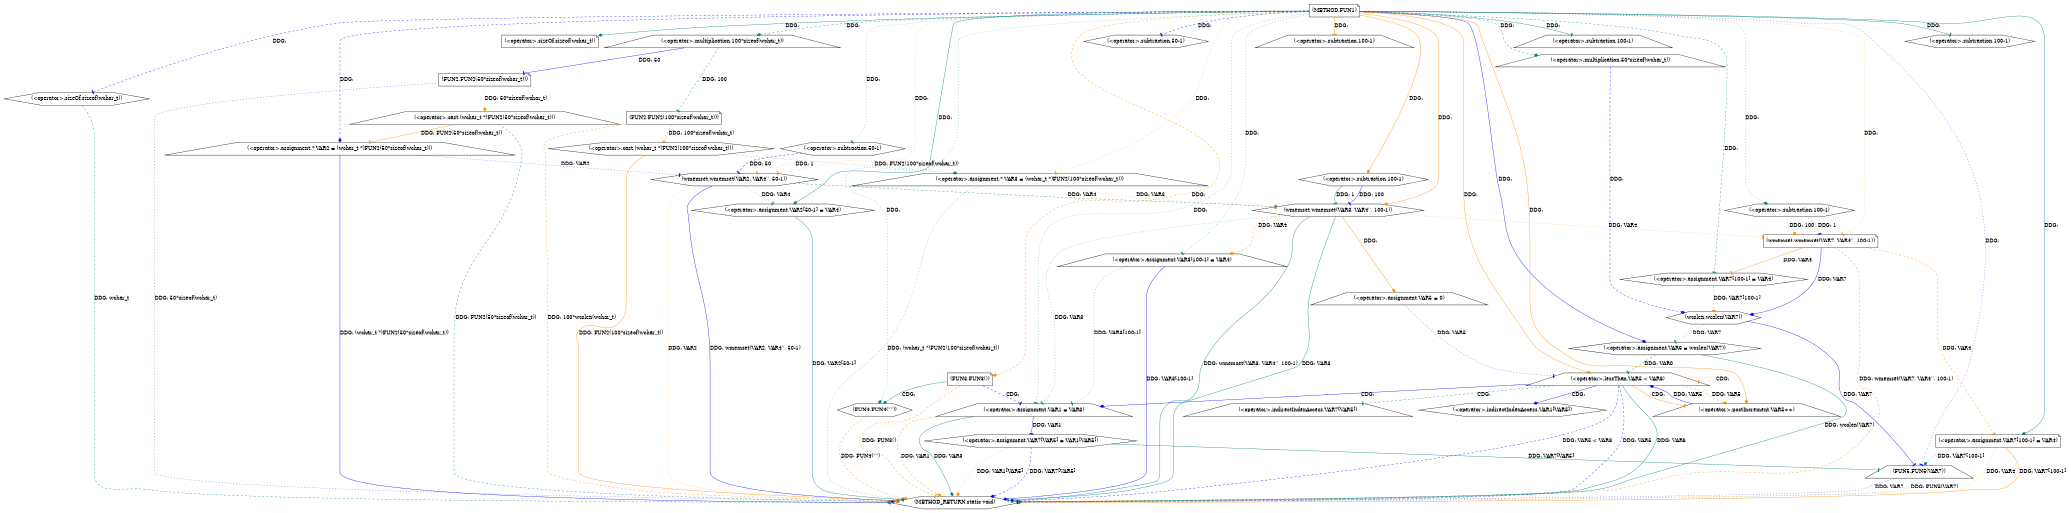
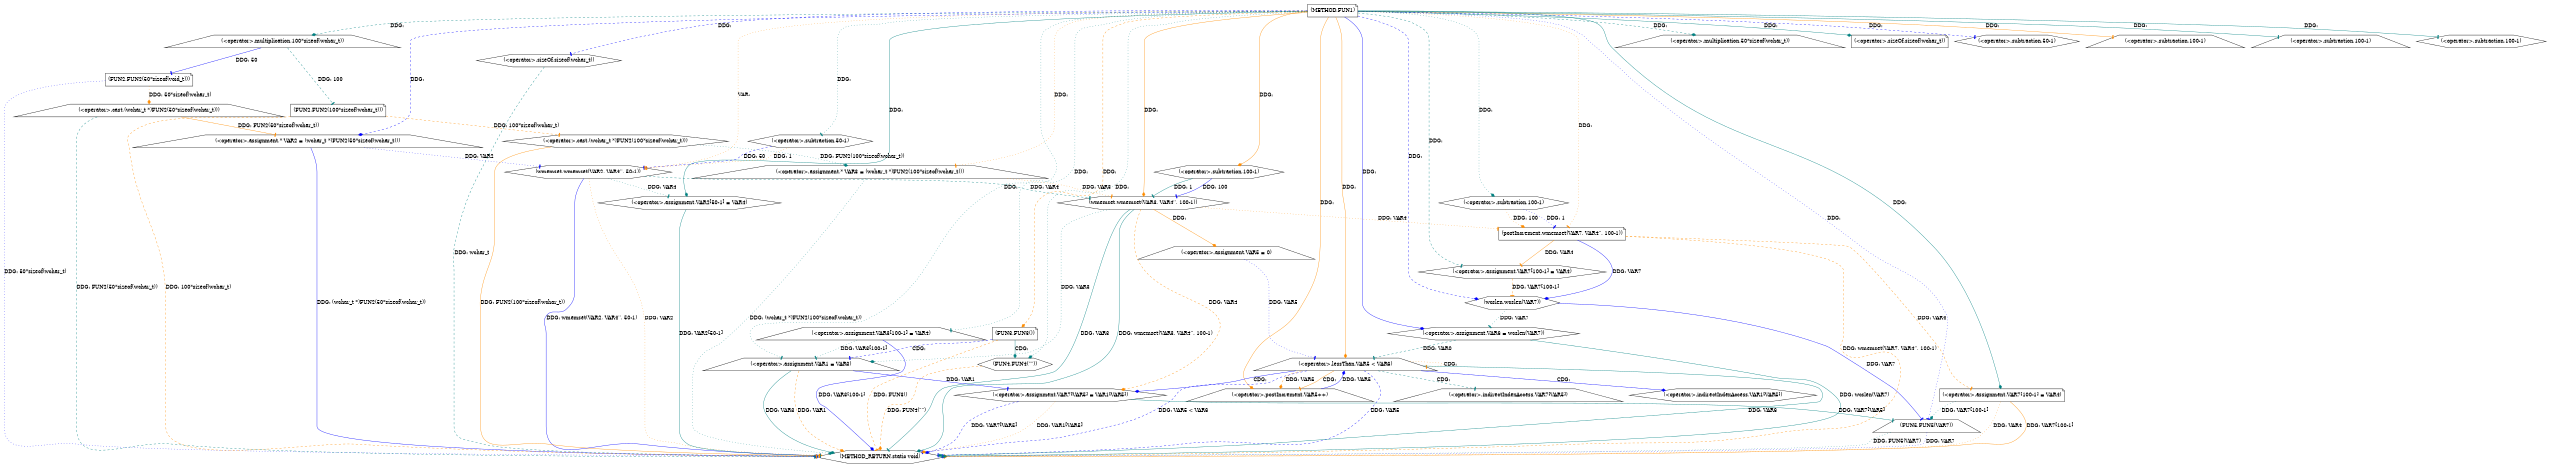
  digraph {
    node [shape=hexagon]
    edge [arrowhead=tee color=teal style=solid]
    n1 [label="(METHOD,FUN1)" shape=note]
    n2 [label="(<operator>.assignment,* VAR2 = (wchar_t *)FUN2(50*sizeof(wchar_t)))" shape=trapezium]
    n3 [label="(<operator>.multiplication,50*sizeof(wchar_t))" shape=trapezium]
    n4 [label="(<operator>.sizeOf,sizeof(wchar_t))" shape=note]
    n5 [label="(<operator>.assignment,* VAR3 = (wchar_t *)FUN2(100*sizeof(wchar_t)))" shape=trapezium]
    n6 [label="(<operator>.multiplication,100*sizeof(wchar_t))" shape=trapezium]
    n7 [label="(<operator>.sizeOf,sizeof(wchar_t))"]
    n8 [label="(wmemset,wmemset(VAR2, VAR4'', 50-1))"]
    n9 [label="(<operator>.subtraction,50-1)"]
    n10 [label="(<operator>.assignment,VAR2[50-1] = VAR4)"]
    n11 [label="(<operator>.subtraction,50-1)"]
    n12 [label="(wmemset,wmemset(VAR3, VAR4'', 100-1))"]
    n13 [label="(<operator>.subtraction,100-1)"]
    n14 [label="(<operator>.assignment,VAR3[100-1] = VAR4)" shape=trapezium]
    n15 [label="(<operator>.subtraction,100-1)" shape=trapezium]
    n16 [label="(FUN3,FUN3())" shape=note]
    n17 [label="(FUN4,FUN4(\"\"))"]
    n18 [label="(<operator>.assignment,VAR1 = VAR3)" shape=trapezium]
-   n19 [label="(wmemset,wmemset(VAR7, VAR4'', 100-1))" shape=note]
+   n19 [label="(postIncrement,wmemset(VAR7, VAR4'', 100-1))" shape=note]
    n20 [label="(<operator>.subtraction,100-1)"]
    n21 [label="(<operator>.assignment,VAR7[100-1] = VAR4)"]
    n22 [label="(<operator>.subtraction,100-1)" shape=trapezium]
    n23 [label="(<operator>.assignment,VAR6 = wcslen(VAR7))"]
    n24 [label="(wcslen,wcslen(VAR7))"]
    n25 [label="(<operator>.lessThan,VAR5 < VAR6)" shape=trapezium]
    n26 [label="(<operator>.postIncrement,VAR5++)" shape=trapezium]
    n27 [label="(<operator>.assignment,VAR7[100-1] = VAR4)" shape=note]
    n28 [label="(<operator>.subtraction,100-1)"]
    n29 [label="(FUN5,FUN5(VAR7))" shape=trapezium]
    n30 [label="(METHOD_RETURN,static void)"]
-   n31 [label="(FUN2,FUN2(50*sizeof(wchar_t)))" shape=note]
+   n31 [label="(FUN2,FUN2(50*sizeof(void_t)))" shape=note]
    n32 [label="(FUN2,FUN2(100*sizeof(wchar_t)))" shape=note]
    n33 [label="(<operator>.assignment,VAR5 = 0)" shape=trapezium]
    n34 [label="(<operator>.assignment,VAR7[VAR5] = VAR1[VAR5])"]
    n35 [label="(<operator>.indirectIndexAccess,VAR7[VAR5])" shape=trapezium]
    n36 [label="(<operator>.indirectIndexAccess,VAR1[VAR5])"]
    n37 [label="(<operator>.cast,(wchar_t *)FUN2(50*sizeof(wchar_t)))" shape=trapezium]
    n38 [label="(<operator>.cast,(wchar_t *)FUN2(100*sizeof(wchar_t)))"]
    n1 -> n2 [arrowhead=diamond color=blue label="DDG: " style=dashed]
    n1 -> n3 [arrowhead=diamond label="DDG: " style=dashed]
    n1 -> n4 [arrowhead=diamond label="DDG: "]
    n1 -> n5 [color=darkorange label="DDG: " style=dotted]
    n1 -> n6 [arrowhead=diamond label="DDG: " style=dashed]
    n1 -> n7 [color=blue label="DDG: " style=dashed]
-   n1 -> n8 [color=darkorange label="DDG: " style=dotted]
+   n1 -> n8 [color=darkorange label="VAR: " style=dotted]
    n1 -> n9 [label="DDG: " style=dotted]
    n1 -> n10 [arrowhead=diamond label="DDG: "]
    n1 -> n11 [color=blue label="DDG: " style=dashed]
    n1 -> n12 [arrowhead=diamond color=darkorange label="DDG: "]
    n1 -> n13 [arrowhead=diamond color=darkorange label="DDG: "]
    n1 -> n14 [label="DDG: " style=dotted]
    n1 -> n15 [color=darkorange label="DDG: "]
    n1 -> n16 [arrowhead=diamond color=darkorange label="DDG: " style=dashed]
    n1 -> n17 [arrowhead=diamond label="DDG: " style=dotted]
    n1 -> n18 [label="DDG: " style=dotted]
    n1 -> n19 [color=darkorange label="DDG: " style=dotted]
    n1 -> n20 [arrowhead=diamond label="DDG: " style=dotted]
    n1 -> n21 [label="DDG: " style=dashed]
    n1 -> n22 [label="DDG: "]
    n1 -> n23 [arrowhead=diamond color=blue label="DDG: "]
-   n3 -> n24 [arrowhead=diamond color=blue label="DDG: " style=dashed]
+   n1 -> n24 [arrowhead=diamond color=blue label="DDG: " style=dashed]
    n1 -> n25 [arrowhead=diamond color=darkorange label="DDG: "]
    n1 -> n26 [arrowhead=diamond color=darkorange label="DDG: "]
    n1 -> n27 [arrowhead=diamond label="DDG: "]
    n1 -> n28 [label="DDG: "]
    n1 -> n29 [color=blue label="DDG: " style=dotted]
    n2 -> n8 [color=blue label="DDG: VAR2" style=dotted]
    n2 -> n30 [color=blue label="DDG: (wchar_t *)FUN2(50*sizeof(wchar_t))"]
    n5 -> n12 [color=darkorange label="DDG: VAR3" style=dotted]
    n5 -> n30 [arrowhead=diamond label="DDG: (wchar_t *)FUN2(100*sizeof(wchar_t))" style=dotted]
    n6 -> n31 [color=blue label="DDG: 50"]
    n6 -> n32 [label="DDG: 100" style=dashed]
    n7 -> n30 [arrowhead=diamond label="DDG: wchar_t" style=dashed]
    n8 -> n10 [label="DDG: VAR4" style=dotted]
    n8 -> n12 [label="DDG: VAR4" style=dashed]
    n8 -> n30 [color=blue label="DDG: wmemset(VAR2, VAR4'', 50-1)"]
    n8 -> n30 [arrowhead=diamond color=darkorange label="DDG: VAR2" style=dotted]
    n9 -> n8 [color=blue label="DDG: 50" style=dashed]
    n9 -> n8 [color=darkorange label="DDG: 1" style=dotted]
    n10 -> n30 [label="DDG: VAR2[50-1]"]
-   n12 -> n14 [arrowhead=diamond color=darkorange label="DDG: VAR4" style=dashed]
-   n12 -> n18 [label="DDG: VAR3" style=dotted]
+   n12 -> n34 [arrowhead=diamond color=darkorange label="DDG: VAR4" style=dashed]
+   n12 -> n18 [arrowhead=diamond label="DDG: VAR3" style=dotted]
    n12 -> n19 [color=darkorange label="DDG: VAR4" style=dotted]
    n12 -> n30 [arrowhead=diamond label="DDG: wmemset(VAR3, VAR4'', 100-1)"]
    n12 -> n30 [label="DDG: VAR3"]
    n12 -> n33 [arrowhead=diamond color=darkorange label="DDG: "]
    n13 -> n12 [color=blue label="DDG: 100"]
    n13 -> n12 [label="DDG: 1"]
    n14 -> n18 [label="DDG: VAR3[100-1]" style=dotted]
    n14 -> n30 [arrowhead=diamond color=blue label="DDG: VAR3[100-1]"]
    n16 -> n17 [arrowhead=diamond label="CDG: "]
    n16 -> n18 [color=blue label="CDG: " style=dashed]
    n16 -> n30 [color=darkorange label="DDG: FUN3()" style=dashed]
    n17 -> n30 [arrowhead=diamond color=darkorange label="DDG: FUN4(\"\")" style=dashed]
    n18 -> n30 [arrowhead=diamond color=darkorange label="DDG: VAR1" style=dashed]
    n18 -> n30 [arrowhead=diamond label="DDG: VAR3"]
    n18 -> n34 [color=blue label="DDG: VAR1"]
    n19 -> n21 [color=darkorange label="DDG: VAR4"]
    n19 -> n24 [arrowhead=diamond color=blue label="DDG: VAR7"]
    n19 -> n27 [color=darkorange label="DDG: VAR4" style=dashed]
    n19 -> n30 [arrowhead=diamond color=darkorange label="DDG: wmemset(VAR7, VAR4'', 100-1)" style=dashed]
    n20 -> n19 [arrowhead=diamond color=darkorange label="DDG: 100" style=dotted]
    n20 -> n19 [color=blue label="DDG: 1" style=dotted]
    n21 -> n24 [color=darkorange label="DDG: VAR7[100-1]" style=dashed]
    n23 -> n25 [label="DDG: VAR0" style=dashed]
    n23 -> n30 [label="DDG: wcslen(VAR7)"]
    n24 -> n23 [label="DDG: VAR7" style=dotted]
    n24 -> n29 [color=blue label="DDG: VAR7"]
    n25 -> n25 [color=darkorange label="CDG: " style=dotted]
    n25 -> n26 [arrowhead=diamond color=darkorange label="DDG: VAR5" style=dashed]
    n25 -> n26 [color=darkorange label="CDG: "]
    n25 -> n30 [color=blue label="DDG: VAR5" style=dashed]
    n25 -> n30 [arrowhead=diamond label="DDG: VAR6"]
    n25 -> n30 [color=blue label="DDG: VAR5 < VAR6" style=dashed]
-   n25 -> n18 [arrowhead=diamond color=blue label="CDG: "]
+   n25 -> n34 [arrowhead=diamond color=blue label="CDG: "]
    n25 -> n35 [label="CDG: " style=dashed]
    n25 -> n36 [arrowhead=diamond color=blue label="CDG: "]
    n26 -> n25 [arrowhead=diamond color=blue label="DDG: VAR5"]
    n27 -> n29 [arrowhead=diamond label="DDG: VAR7[100-1]" style=dotted]
    n27 -> n30 [arrowhead=diamond color=darkorange label="DDG: VAR4" style=dotted]
    n27 -> n30 [color=darkorange label="DDG: VAR7[100-1]"]
    n29 -> n30 [color=blue label="DDG: VAR7" style=dotted]
    n29 -> n30 [arrowhead=diamond label="DDG: FUN5(VAR7)" style=dotted]
    n31 -> n30 [arrowhead=diamond color=blue label="DDG: 50*sizeof(wchar_t)" style=dotted]
    n31 -> n37 [arrowhead=diamond color=darkorange label="DDG: 50*sizeof(wchar_t)" style=dotted]
-   n32 -> n30 [color=darkorange label="DDG: 100*wcslen(wchar_t)" style=dashed]
+   n32 -> n30 [color=darkorange label="DDG: 100*sizeof(wchar_t)" style=dashed]
    n32 -> n38 [color=darkorange label="DDG: 100*sizeof(wchar_t)" style=dashed]
    n33 -> n25 [color=blue label="DDG: VAR5" style=dotted]
    n34 -> n29 [label="DDG: VAR7[VAR5]"]
    n34 -> n30 [arrowhead=diamond color=darkorange label="DDG: VAR1[VAR5]" style=dotted]
    n34 -> n30 [arrowhead=diamond color=blue label="DDG: VAR7[VAR5]" style=dashed]
    n37 -> n2 [color=darkorange label="DDG: FUN2(50*sizeof(wchar_t))"]
    n37 -> n30 [label="DDG: FUN2(50*sizeof(wchar_t))" style=dashed]
    n38 -> n5 [arrowhead=diamond label="DDG: FUN2(100*sizeof(wchar_t))" style=dotted]
    n38 -> n30 [color=darkorange label="DDG: FUN2(100*sizeof(wchar_t))"]
  }
